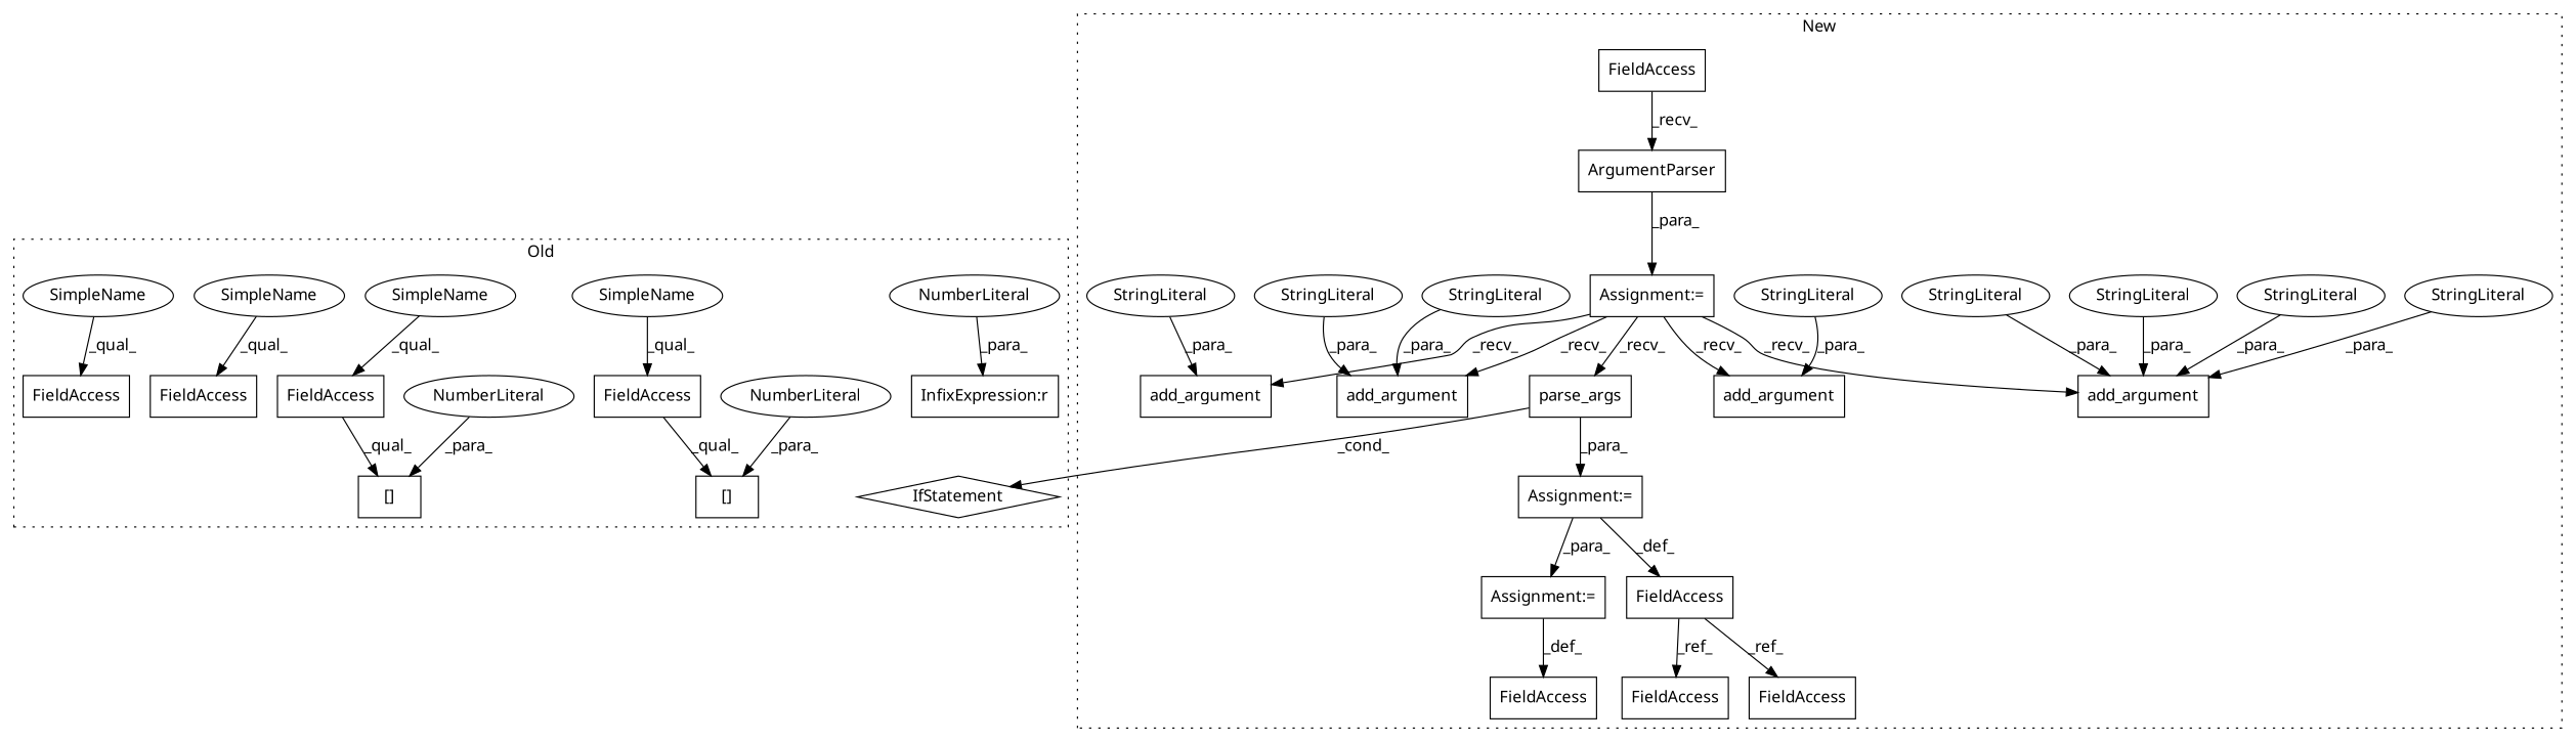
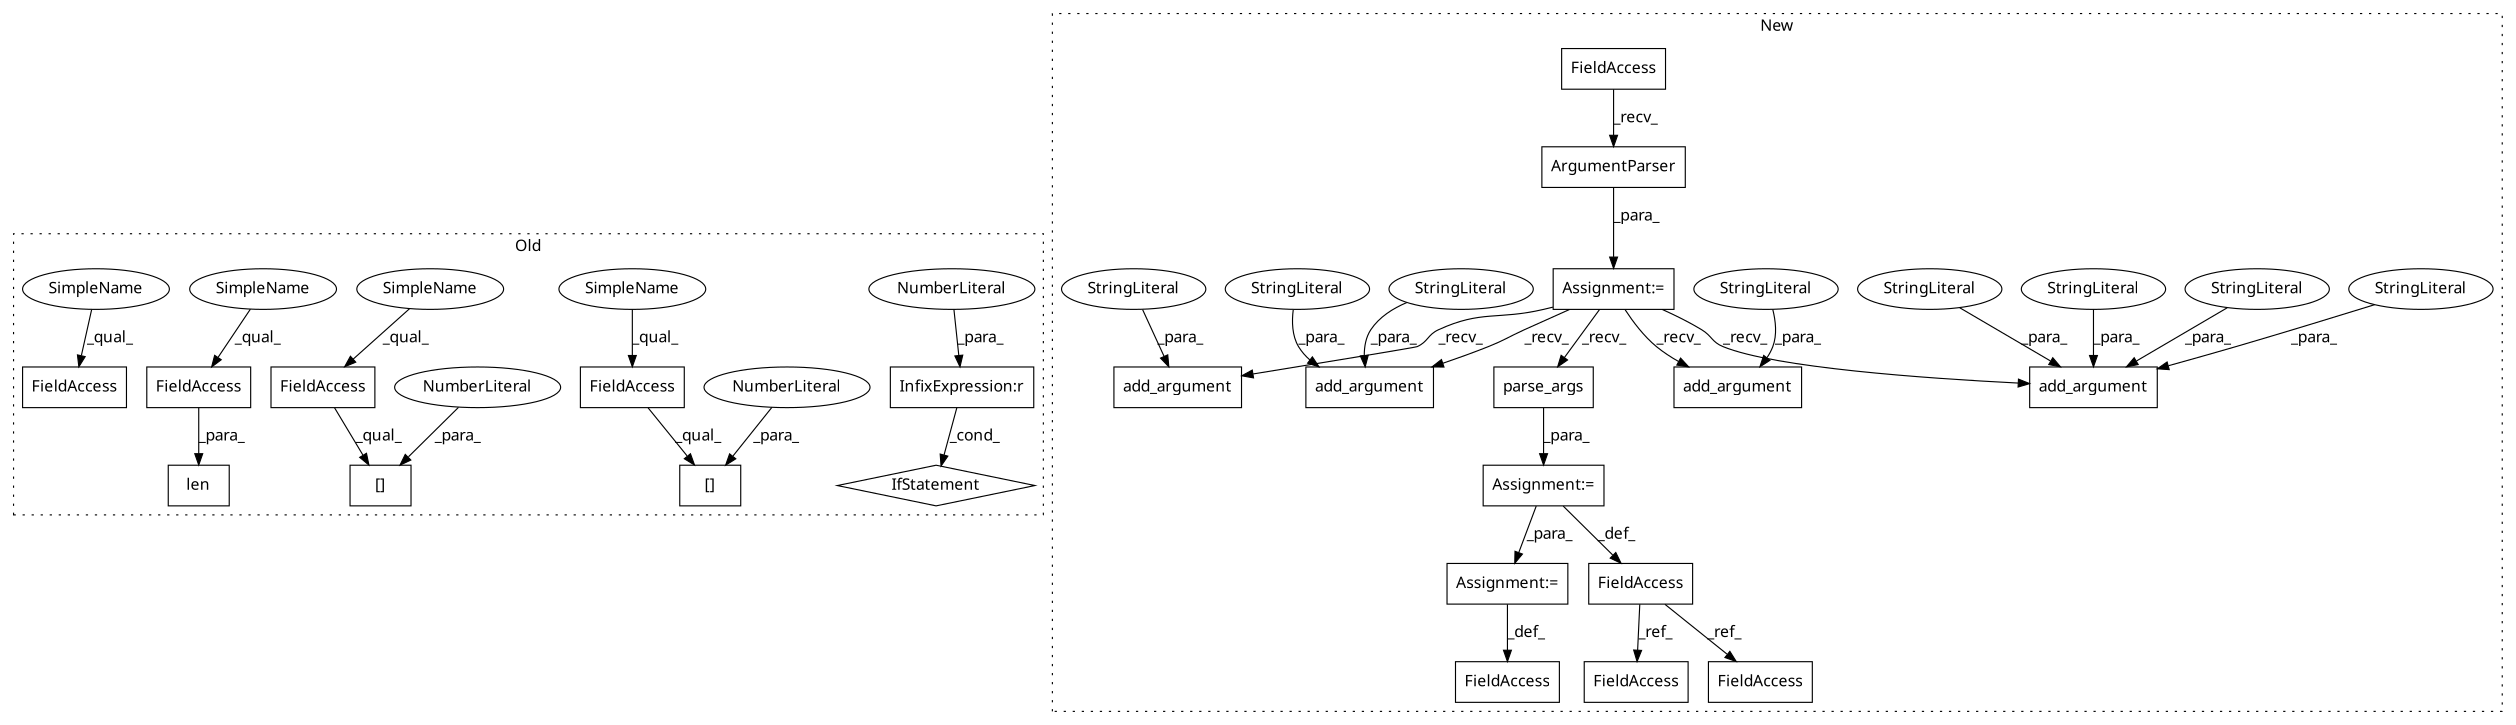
  digraph {
    fontname="Noto Sans"
    node [a=22 fontname="Noto Sans" l=8 s=1606 shape=box]
    edge [fontname="Noto Sans"]
+   n1 [a=32 l="4,1" label=len s="1602,1614"]
    n2 [a=27 l=3 label="InfixExpression:r" s=1615]
    n3 [a=34 l=1 label=NumberLiteral s=1618 shape=ellipse]
    n4 [a=25 l="4,2" label=IfStatement s="1598,1619" shape=diamond]
    n5 [label=FieldAccess]
    n6 [label=FieldAccess s=1684]
    n7 [label=FieldAccess s=1659]
    n8 [a=2 l="9,1" label="[]" s="1684,1694"]
    n9 [a=34 l=1 label=NumberLiteral s=1693 shape=ellipse]
    n10 [label=FieldAccess s=1991]
    n11 [a=2 l="9,1" label="[]" s="1659,1669"]
    n12 [a=34 l=1 label=NumberLiteral s=1668 shape=ellipse]
    n13 [a=42 l=3 label=SimpleName s=1659 shape=ellipse]
    n14 [a=42 l=3 label=SimpleName s=1684 shape=ellipse]
    n15 [a=42 l=3 label=SimpleName shape=ellipse]
    n16 [a=42 l=3 label=SimpleName s=1991 shape=ellipse]
    n17 [a=32 l="15,1" label=ArgumentParser s="2230,2288"]
    n18 [a=32 l="13,1" label=add_argument s="2396,2484"]
    n19 [a=45 l=4 label=StringLiteral s=2409 shape=ellipse]
    n20 [a=45 label=StringLiteral s=2422 shape=ellipse]
    n21 [a=7 l=1 label="Assignment:=" s=2220]
    n22 [a=32 l="11,1" label=parse_args s="2667,2705"]
    n23 [a=7 l=1 label="Assignment:=" s=2659]
    n24 [a=32 l="13,1" label=add_argument s="2586,2646"]
    n25 [a=45 l=45 label=StringLiteral s=2439 shape=ellipse]
    n26 [a=45 l=7 label=StringLiteral s=2414 shape=ellipse]
    n27 [a=32 l="13,1" label=add_argument s="2500,2570"]
    n28 [a=45 l=11 label=StringLiteral s=2599 shape=ellipse]
    n29 [a=45 l=6 label=StringLiteral s=2526 shape=ellipse]
    n30 [a=7 l=1 label="Assignment:=" s=3022]
    n31 [label=FieldAccess s=3014]
    n32 [label=FieldAccess s=2221]
    n33 [l=4 label=FieldAccess s=2655]
    n34 [l=4 label=FieldAccess s=3173]
    n35 [a=32 l="13,1" label=add_argument s="2304,2380"]
    n36 [a=45 l=43 label=StringLiteral s=2337 shape=ellipse]
    n37 [a=45 l=7 label=StringLiteral s=2518 shape=ellipse]
    n38 [l=4 label=FieldAccess s=2767]
    subgraph cluster_1 {
      label=Old
      style=dotted
+     n1
      n2
      n3
      n4
      n5
      n6
      n7
      n8
      n9
      n10
      n11
      n12
      n13
      n14
      n15
      n16
    }
    subgraph cluster_2 {
      label=New
      style=dotted
      n17
      n18
      n19
      n20
      n21
      n22
      n23
      n24
      n25
      n26
      n27
      n28
      n29
      n30
      n31
      n32
      n33
      n34
      n35
      n36
      n37
      n38
    }
-   n22 -> n4 [label=_cond_]
+   n2 -> n4 [label=_cond_]
    n3 -> n2 [label=_para_]
+   n5 -> n1 [label=_para_]
    n6 -> n8 [label=_qual_]
    n7 -> n11 [label=_qual_]
    n9 -> n8 [label=_para_]
    n12 -> n11 [label=_para_]
    n13 -> n7 [label=_qual_]
    n14 -> n6 [label=_qual_]
    n15 -> n5 [label=_qual_]
    n16 -> n10 [label=_qual_]
    n17 -> n21 [label=_para_]
    n19 -> n18 [label=_para_]
    n20 -> n18 [label=_para_]
    n21 -> n18 [label=_recv_]
    n21 -> n22 [label=_recv_]
    n21 -> n24 [label=_recv_]
    n21 -> n27 [label=_recv_]
    n21 -> n35 [label=_recv_]
    n22 -> n23 [label=_para_]
    n23 -> n30 [label=_para_]
    n23 -> n33 [label=_def_]
    n25 -> n18 [label=_para_]
    n26 -> n18 [label=_para_]
    n28 -> n24 [label=_para_]
    n29 -> n27 [label=_para_]
    n30 -> n31 [label=_def_]
    n32 -> n17 [label=_recv_]
    n33 -> n34 [label=_ref_]
    n33 -> n38 [label=_ref_]
    n36 -> n35 [label=_para_]
    n37 -> n27 [label=_para_]
  }
